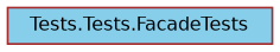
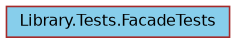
  digraph {
    rankdir=LR
-   n1 [color=brown fillcolor=skyblue fontname=Helvetica fontsize=10 height=0.2 label="Tests.Tests.FacadeTests" shape=box style=filled width=0.4]
+   n1 [color=brown fillcolor=skyblue fontname=Helvetica fontsize=10 height=0.2 label="Library.Tests.FacadeTests" shape=box style=filled width=0.4]
  }
